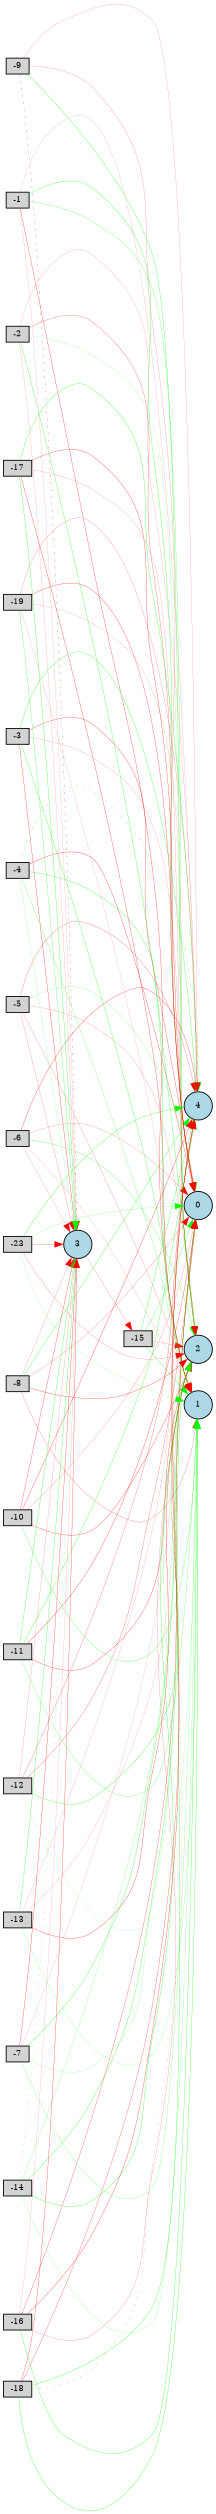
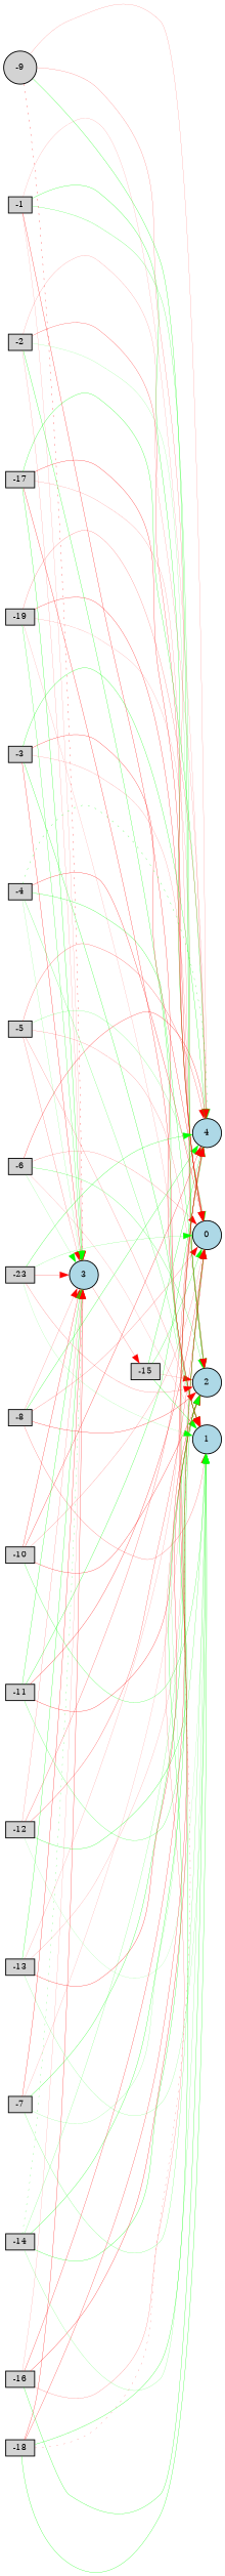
  digraph {
    rankdir=LR
    node [fillcolor=lightgray fontsize=9 shape=box style=filled]
    edge [color=red penwidth=0.30000000000000004 style=solid]
    -1 [height=0.2 width=0.2]
    0 [fillcolor=lightblue height=0.2 shape=circle width=0.2]
    1 [fillcolor=lightblue height=0.2 shape=circle width=0.2]
    2 [fillcolor=lightblue height=0.2 shape=circle width=0.2]
    3 [fillcolor=lightblue height=0.2 shape=circle width=0.2]
    4 [fillcolor=lightblue height=0.2 shape=circle width=0.2]
    -15 [height=0.2 width=0.2]
    -2 [height=0.2 width=0.2]
    -3 [height=0.2 width=0.2]
    -4 [height=0.2 width=0.2]
    -5 [height=0.2 width=0.2]
    -6 [height=0.2 width=0.2]
    -7 [height=0.2 width=0.2]
    -8 [height=0.2 width=0.2]
-   -9 [height=0.2 width=0.2]
+   -9 [height=0.2 shape=circle width=0.2]
    -10 [height=0.2 width=0.2]
    -11 [height=0.2 width=0.2]
    -12 [height=0.2 width=0.2]
    -13 [height=0.2 width=0.2]
    -14 [height=0.2 width=0.2]
    -16 [height=0.2 width=0.2]
    -17 [height=0.2 width=0.2]
    -18 [height=0.2 width=0.2]
    -19 [height=0.2 width=0.2]
    n25 [height=0.2 label=-23 width=0.2]
    -1 -> 0 [color=green]
    -1 -> 1
    -1 -> 2 [color=green penwidth=0.22418165572050924]
    -1 -> 3 [penwidth=0.10862520786882963]
    -1 -> 4 [penwidth=0.11224558824127692]
    3 -> -15 [penwidth=0.17979046893835424]
    -15 -> 0 [color=green penwidth=0.25933645207507394]
    -15 -> 1 [color=green]
    -15 -> 2 [penwidth=0.15137791157453453]
    -15 -> 4 [color=green penwidth=0.29692908233991844]
    -2 -> 0 [penwidth=0.2448836421080749]
    -2 -> 1 [color=green penwidth=0.29858077658219484]
    -2 -> 2 [color=green penwidth=0.12974321526915522]
    -2 -> 3 [penwidth=0.12813319560272476]
    -2 -> 4 [penwidth=0.13072176752852252]
    -3 -> 0 [penwidth=0.29280895465082457]
    -3 -> 1 [color=green]
    -3 -> 2 [penwidth=0.1343917779110925]
    -3 -> 3
    -3 -> 4 [color=green]
    -4 -> 0
    -4 -> 1 [color=green penwidth=0.21093385802842451]
    -4 -> 2 [color=green penwidth=0.2949163704638743]
    -4 -> 3 [color=green penwidth=0.13711453436389387]
    -4 -> 4 [color=green penwidth=0.29813003796472937 style=dotted]
    -5 -> 0 [color=green penwidth=0.1726097555425327]
    -5 -> 1 [penwidth=0.1618864050702068]
    -5 -> 2 [penwidth=0.1521354866537517]
    -5 -> 3 [penwidth=0.17929423805471756]
    -5 -> 4 [penwidth=0.22502371266255705]
    -6 -> 0 [penwidth=0.16195976657736544]
    -6 -> 1 [penwidth=0.1114910454020316]
    -6 -> 2 [color=green penwidth=0.23718561512450262]
-   -6 -> 3 [penwidth=0.1374273521599148]
+   -6 -> 3 [color=green penwidth=0.1374273521599148]
    -6 -> 4 [penwidth=0.2918345073082386]
    -7 -> 0 [color=green penwidth=0.2980539377687783]
    -7 -> 1 [color=green penwidth=0.18809735207167344]
    -7 -> 2 [color=green penwidth=0.13446478844067677]
    -7 -> 3
    -7 -> 4 [penwidth=0.11253818822076195]
    -8 -> 0 [penwidth=0.18178419734300516]
    -8 -> 1 [penwidth=0.20045775430773477]
    -8 -> 2 [penwidth=0.2986524864180067]
    -8 -> 3 [penwidth=0.1502683023278672]
    -8 -> 4 [color=green penwidth=0.29618983963789747]
    -9 -> 0 [penwidth=0.16794298506274014]
    -9 -> 2 [color=green]
    -9 -> 3 [style=dotted]
    -9 -> 4 [penwidth=0.1370399764199749]
    -10 -> 0 [penwidth=0.15689039019559778]
    -10 -> 1 [color=green penwidth=0.24896074235636748]
    -10 -> 2 [penwidth=0.2964112145366924]
    -10 -> 3 [penwidth=0.28707388135203926]
    -10 -> 4 [penwidth=0.29726746198678955]
    -11 -> 0
    -11 -> 1 [color=green penwidth=0.22521192831353284]
    -11 -> 2
    -11 -> 3 [color=green penwidth=0.2975649457947011]
    -11 -> 4 [color=green]
    -12 -> 0 [penwidth=0.24056172174924662]
    -12 -> 1 [color=green penwidth=0.10237182575608218]
    -12 -> 2 [color=green penwidth=0.2998366215286302]
    -12 -> 3 [penwidth=0.15178146881096927]
    -12 -> 4 [penwidth=0.22500327174507043]
    -13 -> 0 [penwidth=0.12313584122538374]
    -13 -> 1 [color=green penwidth=0.14878317390514098]
    -13 -> 2 [penwidth=0.2988320043022046]
    -13 -> 3 [color=green penwidth=0.2950697311204791]
    -13 -> 4 [penwidth=0.12433553805667936]
    -14 -> 0 [color=green]
    -14 -> 1 [color=green penwidth=0.15581301830320976]
    -14 -> 2 [color=green penwidth=0.2972089450235225]
    -14 -> 3 [color=green penwidth=0.21425874058612696 style=dotted]
    -14 -> 4 [color=green penwidth=0.16963411428265202]
    -16 -> 0
    -16 -> 1 [color=green penwidth=0.2968949835181153]
    -16 -> 2 [penwidth=0.16873480680028968]
    -16 -> 3 [penwidth=0.11476545291769003]
    -16 -> 4 [penwidth=0.2727732028850147]
    -17 -> 0
    -17 -> 1
    -17 -> 2 [penwidth=0.13313323788457243]
    -17 -> 3 [color=green penwidth=0.29945578160262076]
    -17 -> 4 [color=green]
    -18 -> 0 [penwidth=0.17430328678791096 style=dotted]
    -18 -> 1 [color=green]
    -18 -> 2 [color=green]
    -18 -> 3 [penwidth=0.29322699314428313]
    -18 -> 4 [penwidth=0.26622248505853074]
    -19 -> 0 [penwidth=0.29405921286416614]
    -19 -> 1 [penwidth=0.11352137645955736]
    -19 -> 2 [penwidth=0.11362239918422026]
    -19 -> 3 [color=green penwidth=0.257383974118001]
    -19 -> 4 [penwidth=0.17889681866370438]
    n25 -> 0 [color=green penwidth=0.15832875143013725]
    n25 -> 1 [color=green penwidth=0.11671098492259599]
    n25 -> 2 [penwidth=0.1731509144542986]
    n25 -> 3 [penwidth=0.2275926491267156]
    n25 -> 4 [color=green penwidth=0.298219140904851]
  }
